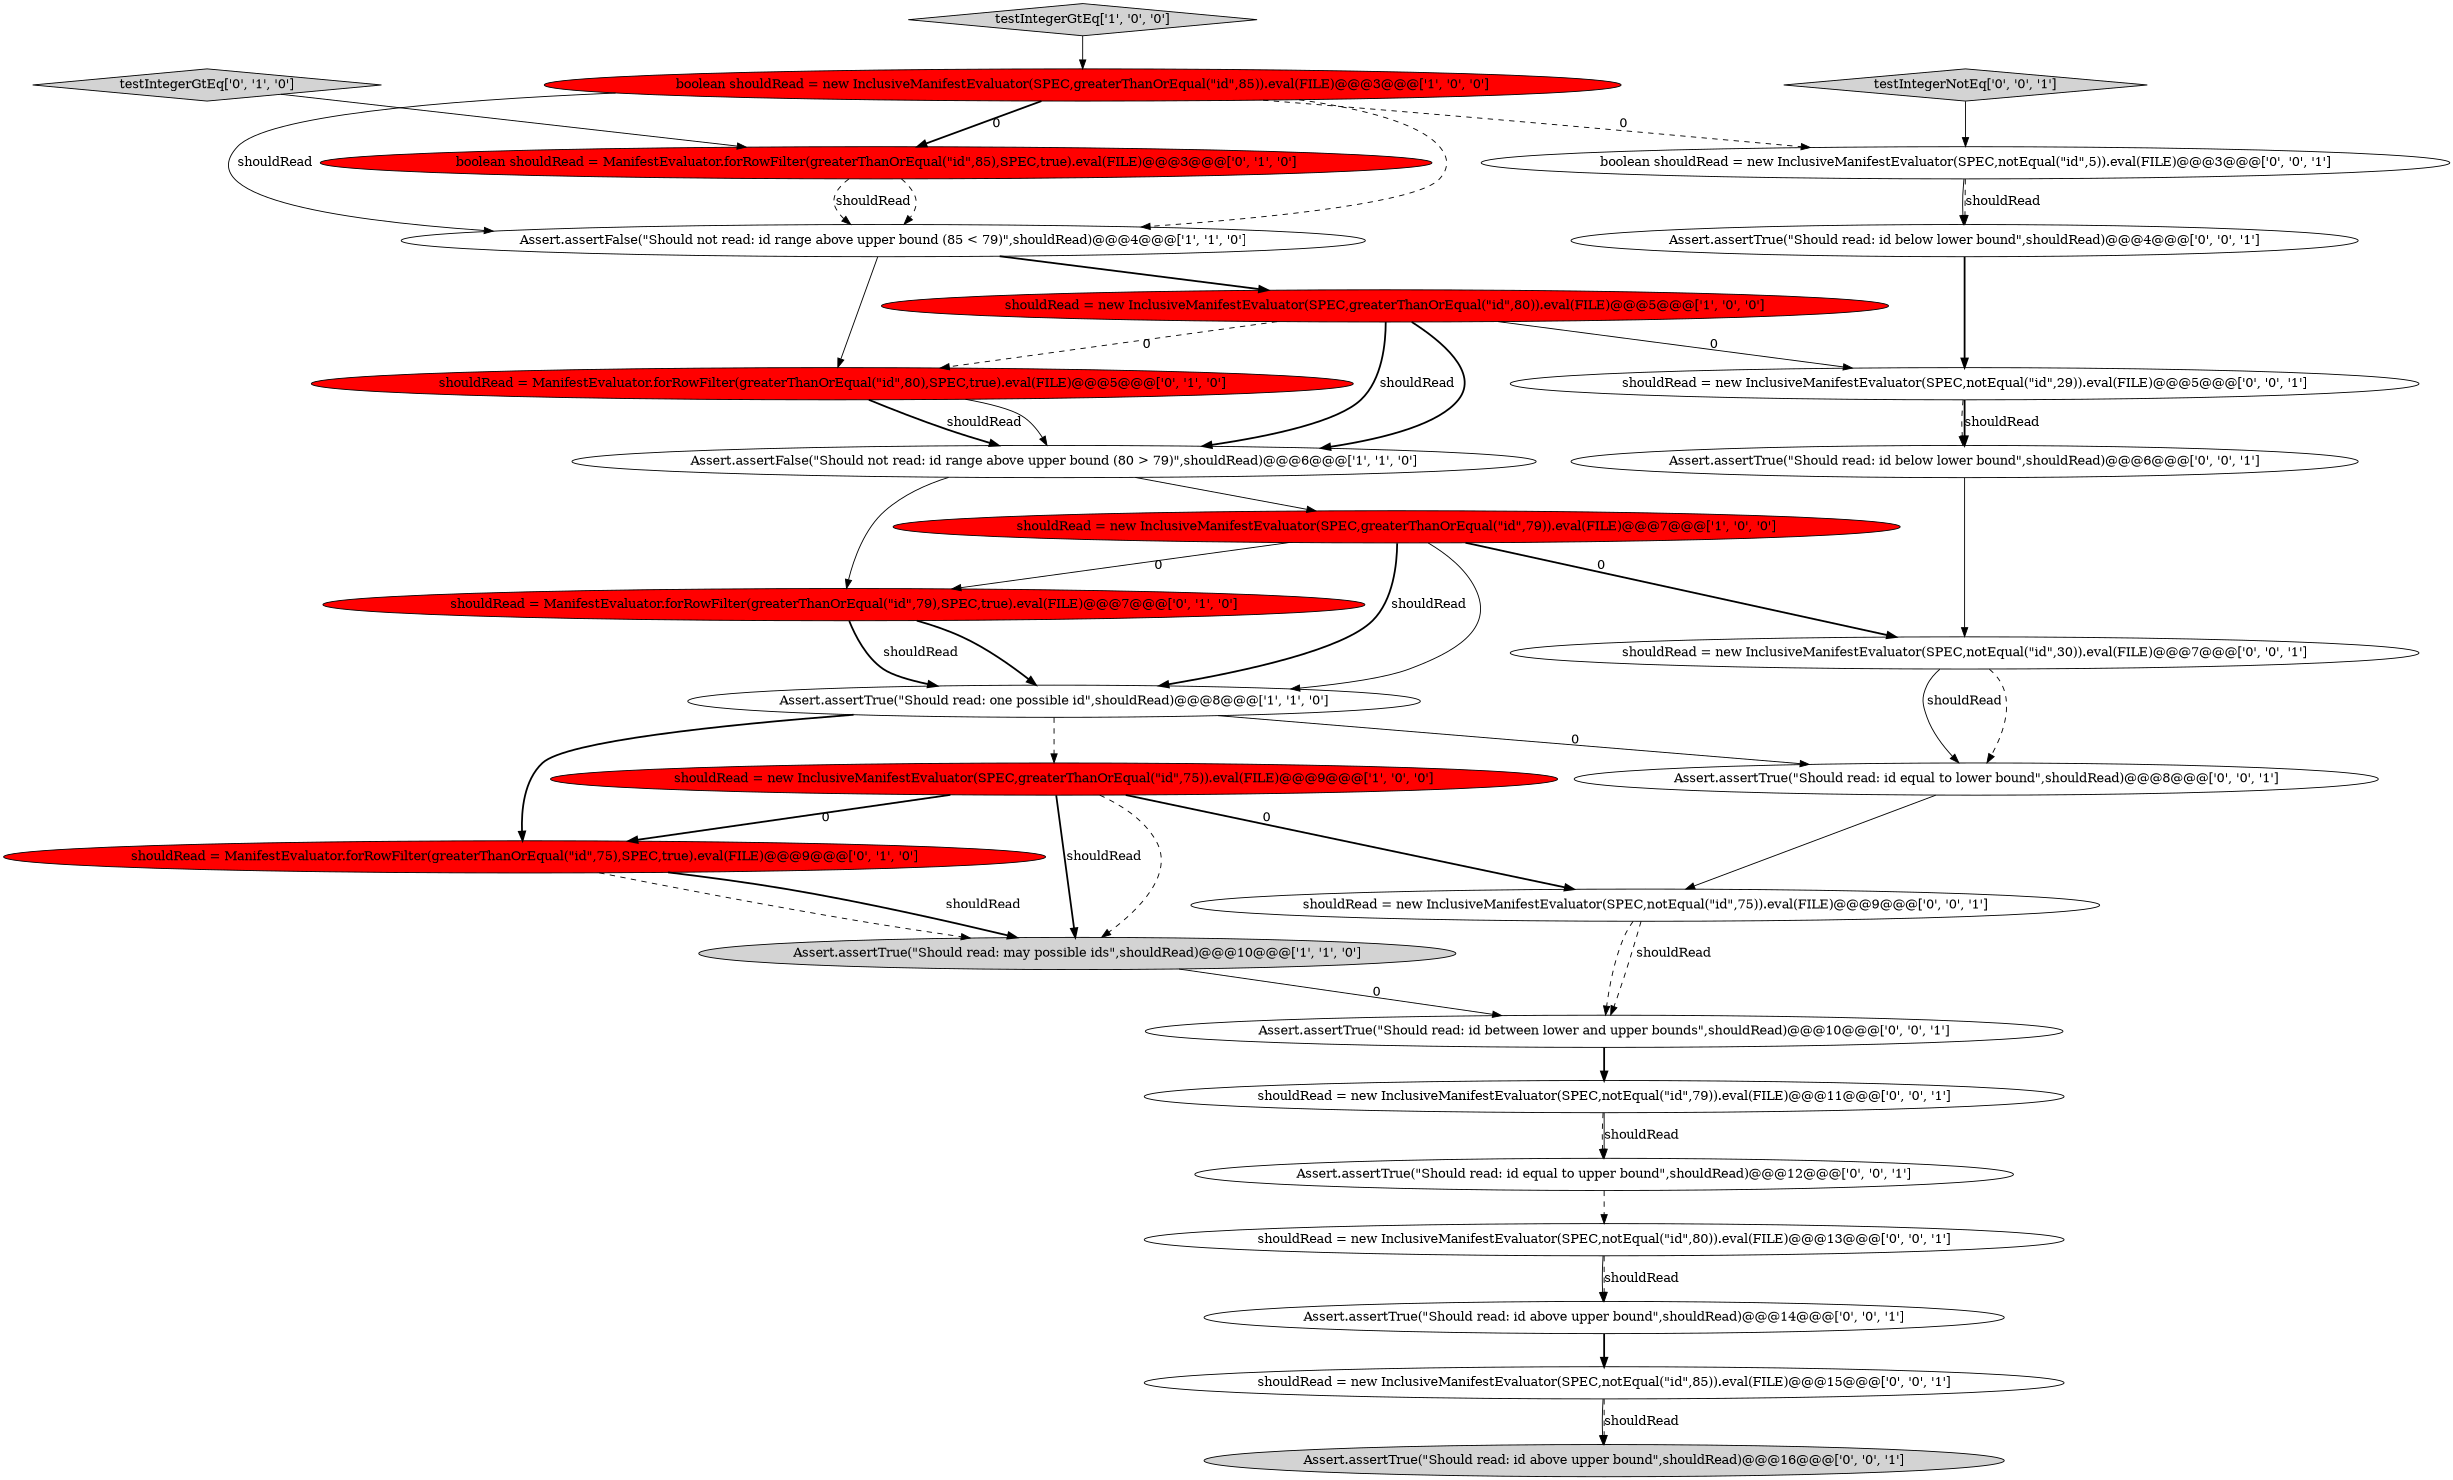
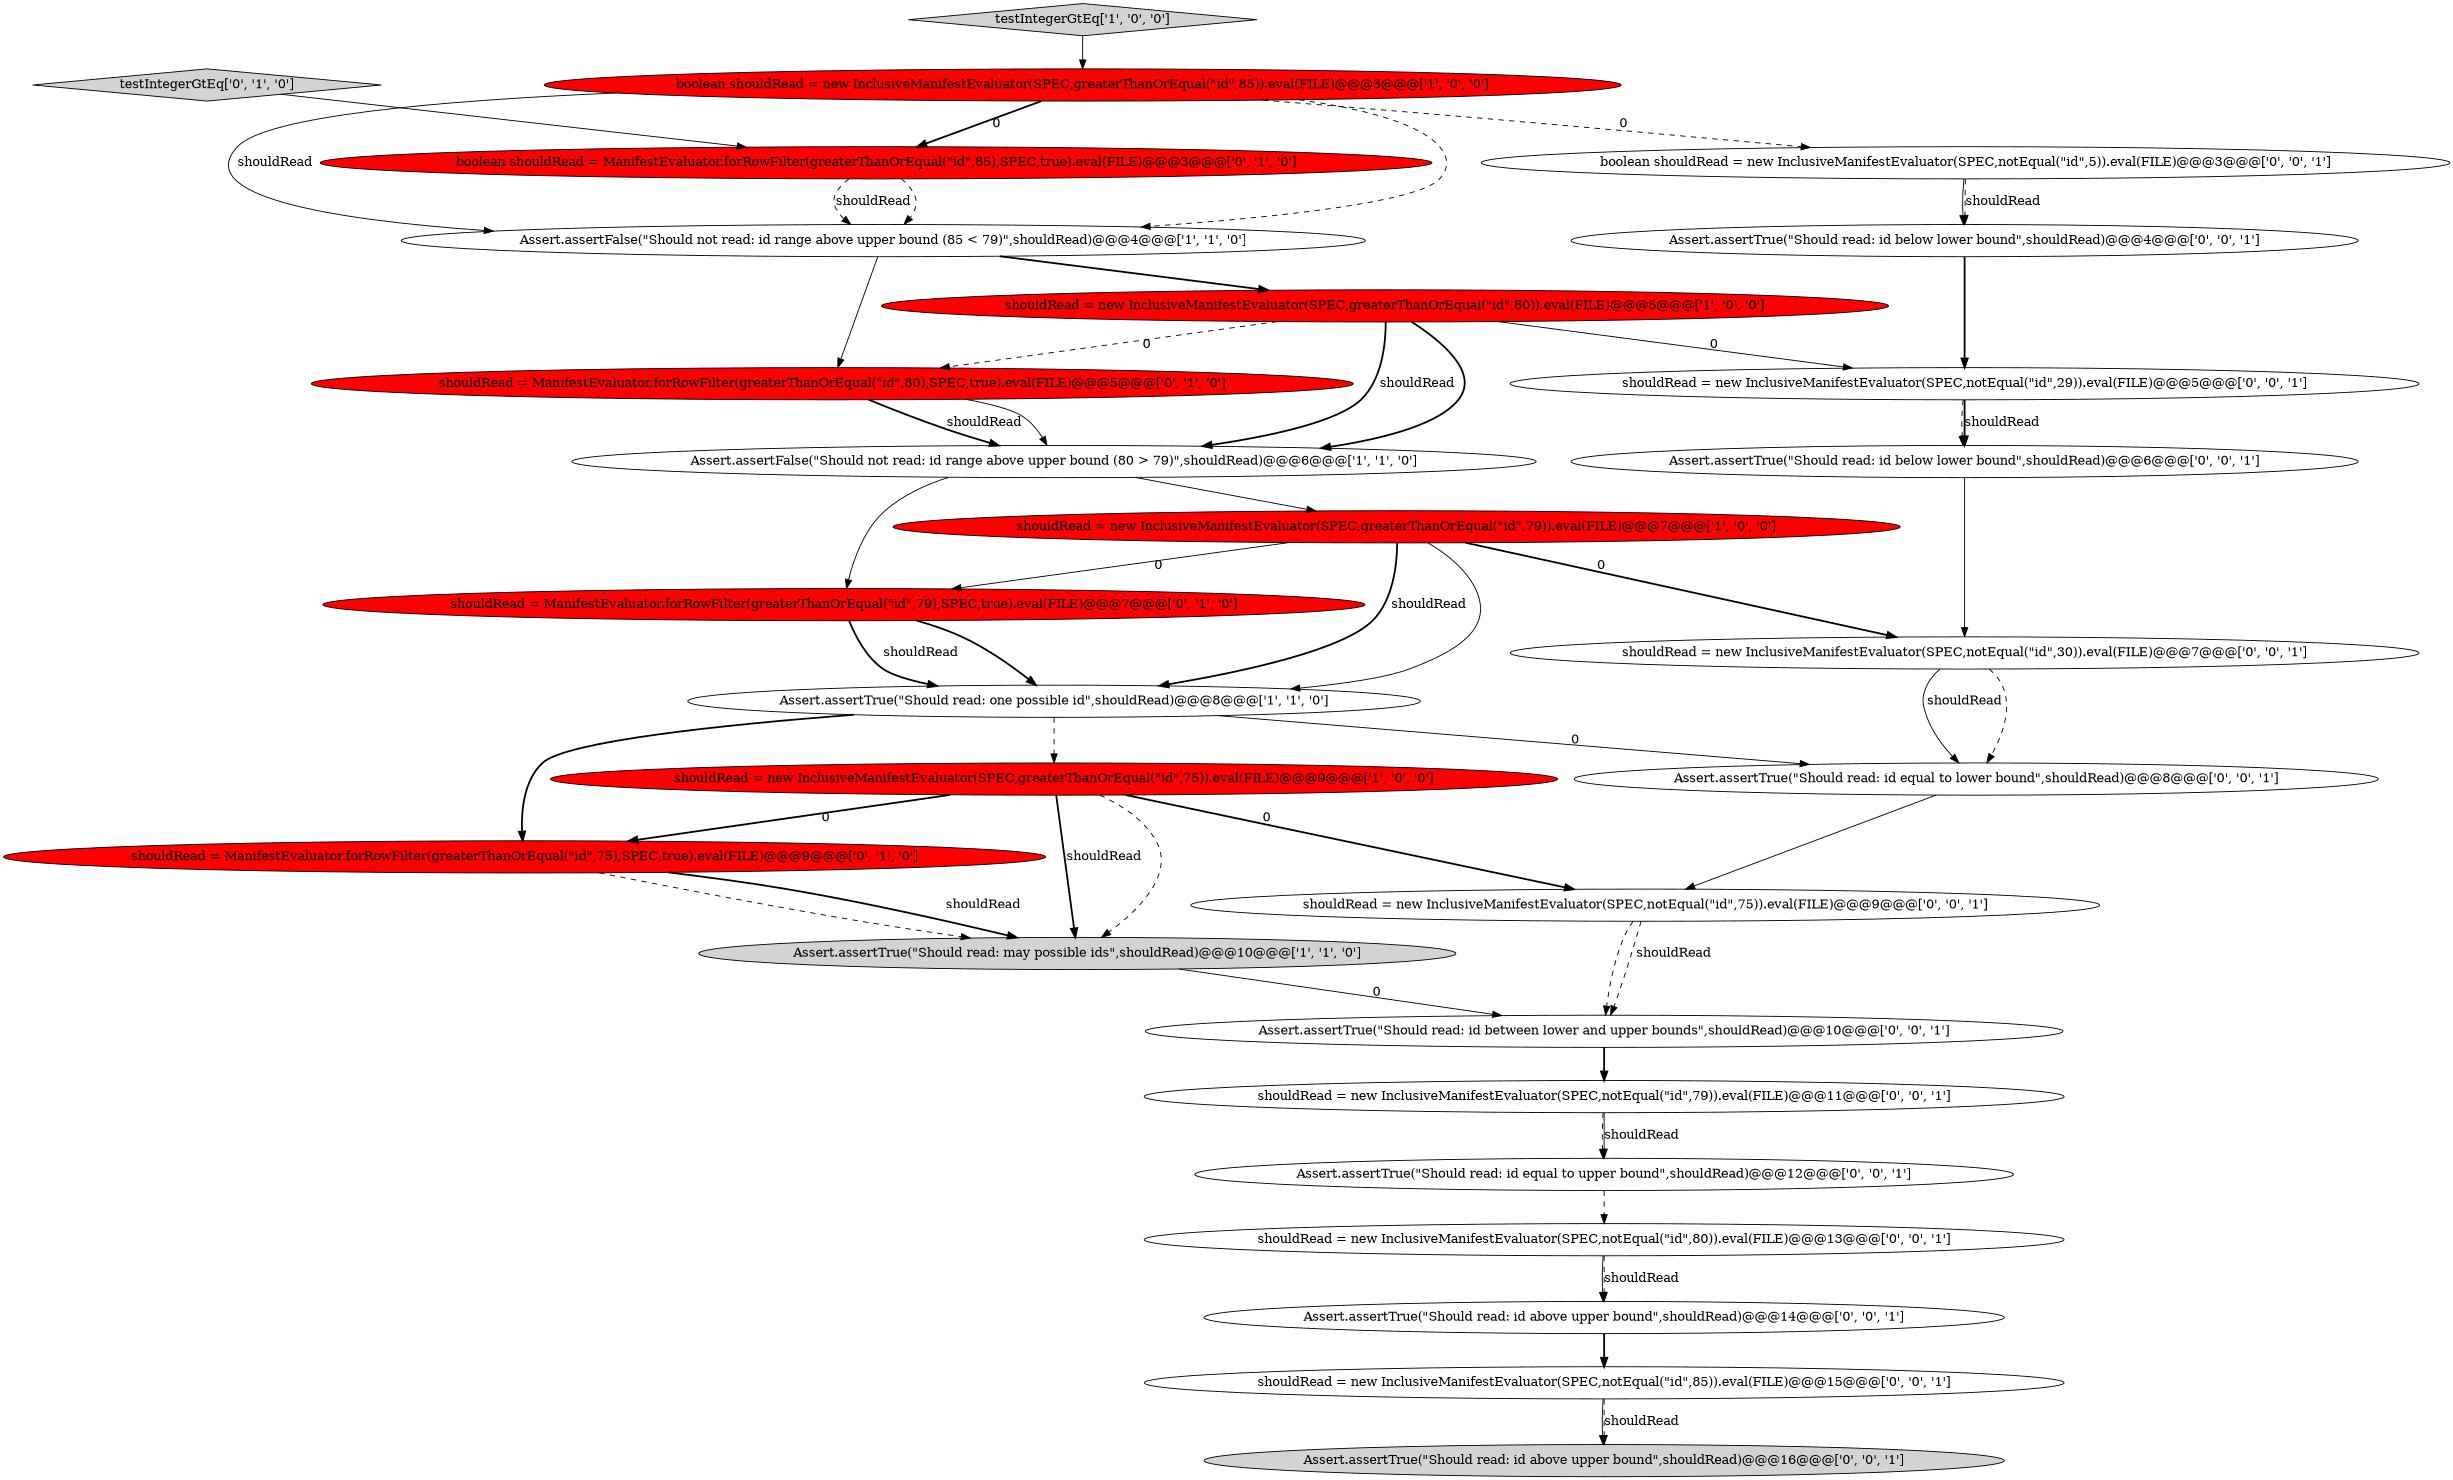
  digraph {
    node [fillcolor=white shape=ellipse style=filled]
    edge [style=solid]
    n1 [label="shouldRead = new InclusiveManifestEvaluator(SPEC,notEqual(\"id\",30)).eval(FILE)@@@7@@@['0', '0', '1']"]
    n2 [label="Assert.assertTrue(\"Should read: id equal to lower bound\",shouldRead)@@@8@@@['0', '0', '1']"]
    n3 [label="shouldRead = new InclusiveManifestEvaluator(SPEC,notEqual(\"id\",79)).eval(FILE)@@@11@@@['0', '0', '1']"]
    n4 [label="Assert.assertTrue(\"Should read: id equal to upper bound\",shouldRead)@@@12@@@['0', '0', '1']"]
    n5 [fillcolor=lightgray label="Assert.assertTrue(\"Should read: may possible ids\",shouldRead)@@@10@@@['1', '1', '0']"]
    n6 [label="Assert.assertTrue(\"Should read: id between lower and upper bounds\",shouldRead)@@@10@@@['0', '0', '1']"]
    n7 [label="boolean shouldRead = new InclusiveManifestEvaluator(SPEC,notEqual(\"id\",5)).eval(FILE)@@@3@@@['0', '0', '1']"]
    n8 [label="Assert.assertTrue(\"Should read: id below lower bound\",shouldRead)@@@4@@@['0', '0', '1']"]
    n9 [fillcolor=red label="shouldRead = ManifestEvaluator.forRowFilter(greaterThanOrEqual(\"id\",79),SPEC,true).eval(FILE)@@@7@@@['0', '1', '0']"]
    n10 [label="Assert.assertTrue(\"Should read: one possible id\",shouldRead)@@@8@@@['1', '1', '0']"]
    n11 [fillcolor=lightgray label="Assert.assertTrue(\"Should read: id above upper bound\",shouldRead)@@@16@@@['0', '0', '1']"]
    n12 [label="shouldRead = new InclusiveManifestEvaluator(SPEC,notEqual(\"id\",85)).eval(FILE)@@@15@@@['0', '0', '1']"]
    n13 [label="shouldRead = new InclusiveManifestEvaluator(SPEC,notEqual(\"id\",75)).eval(FILE)@@@9@@@['0', '0', '1']"]
    n14 [label="shouldRead = new InclusiveManifestEvaluator(SPEC,notEqual(\"id\",29)).eval(FILE)@@@5@@@['0', '0', '1']"]
    n15 [label="Assert.assertTrue(\"Should read: id below lower bound\",shouldRead)@@@6@@@['0', '0', '1']"]
    n16 [fillcolor=lightgray label="testIntegerGtEq['0', '1', '0']" shape=diamond]
    n17 [fillcolor=red label="boolean shouldRead = ManifestEvaluator.forRowFilter(greaterThanOrEqual(\"id\",85),SPEC,true).eval(FILE)@@@3@@@['0', '1', '0']"]
    n18 [label="shouldRead = new InclusiveManifestEvaluator(SPEC,notEqual(\"id\",80)).eval(FILE)@@@13@@@['0', '0', '1']"]
    n19 [label="Assert.assertTrue(\"Should read: id above upper bound\",shouldRead)@@@14@@@['0', '0', '1']"]
    n20 [label="Assert.assertFalse(\"Should not read: id range above upper bound (80 > 79)\",shouldRead)@@@6@@@['1', '1', '0']"]
    n21 [fillcolor=red label="shouldRead = new InclusiveManifestEvaluator(SPEC,greaterThanOrEqual(\"id\",79)).eval(FILE)@@@7@@@['1', '0', '0']"]
-   n22 [fillcolor=lightgray label="testIntegerNotEq['0', '0', '1']" shape=diamond]
    n23 [fillcolor=red label="shouldRead = new InclusiveManifestEvaluator(SPEC,greaterThanOrEqual(\"id\",75)).eval(FILE)@@@9@@@['1', '0', '0']"]
    n24 [fillcolor=red label="shouldRead = ManifestEvaluator.forRowFilter(greaterThanOrEqual(\"id\",75),SPEC,true).eval(FILE)@@@9@@@['0', '1', '0']"]
    n25 [label="Assert.assertFalse(\"Should not read: id range above upper bound (85 < 79)\",shouldRead)@@@4@@@['1', '1', '0']"]
    n26 [fillcolor=red label="shouldRead = ManifestEvaluator.forRowFilter(greaterThanOrEqual(\"id\",80),SPEC,true).eval(FILE)@@@5@@@['0', '1', '0']"]
    n27 [fillcolor=red label="shouldRead = new InclusiveManifestEvaluator(SPEC,greaterThanOrEqual(\"id\",80)).eval(FILE)@@@5@@@['1', '0', '0']"]
    n28 [fillcolor=red label="boolean shouldRead = new InclusiveManifestEvaluator(SPEC,greaterThanOrEqual(\"id\",85)).eval(FILE)@@@3@@@['1', '0', '0']"]
    n29 [fillcolor=lightgray label="testIntegerGtEq['1', '0', '0']" shape=diamond]
    n1 -> n2 [label=shouldRead]
    n1 -> n2 [style=dashed]
    n2 -> n13
    n3 -> n4 [style=dashed]
    n3 -> n4 [label=shouldRead]
    n4 -> n18 [style=dashed]
    n5 -> n6 [label=0]
    n6 -> n3 [style=bold]
    n7 -> n8 [label=shouldRead style=dashed]
    n7 -> n8
    n8 -> n14 [style=bold]
    n9 -> n10 [style=bold]
    n9 -> n10 [label=shouldRead style=bold]
    n10 -> n2 [label=0]
    n10 -> n23 [style=dashed]
    n10 -> n24 [style=bold]
    n12 -> n11
    n12 -> n11 [label=shouldRead style=dashed]
    n13 -> n6 [label=shouldRead style=dashed]
    n13 -> n6 [style=dashed]
    n14 -> n15 [style=dashed]
    n14 -> n15 [label=shouldRead style=bold]
    n15 -> n1
    n16 -> n17
    n17 -> n25 [style=dashed]
    n17 -> n25 [label=shouldRead style=dashed]
    n18 -> n19
    n18 -> n19 [label=shouldRead style=dashed]
    n19 -> n12 [style=bold]
    n20 -> n9
    n20 -> n21
    n21 -> n1 [label=0 style=bold]
    n21 -> n9 [label=0]
    n21 -> n10
    n21 -> n10 [label=shouldRead style=bold]
-   n22 -> n7
    n23 -> n5 [style=dashed]
    n23 -> n5 [label=shouldRead style=bold]
    n23 -> n13 [label=0 style=bold]
    n23 -> n24 [label=0 style=bold]
    n24 -> n5 [style=dashed]
    n24 -> n5 [label=shouldRead style=bold]
    n25 -> n26
    n25 -> n27 [style=bold]
    n26 -> n20 [label=shouldRead style=bold]
    n26 -> n20
    n27 -> n14 [label=0]
    n27 -> n20 [label=shouldRead style=bold]
    n27 -> n20 [style=bold]
    n27 -> n26 [label=0 style=dashed]
    n28 -> n7 [label=0 style=dashed]
    n28 -> n17 [label=0 style=bold]
    n28 -> n25 [style=dashed]
    n28 -> n25 [label=shouldRead]
    n29 -> n28
  }
